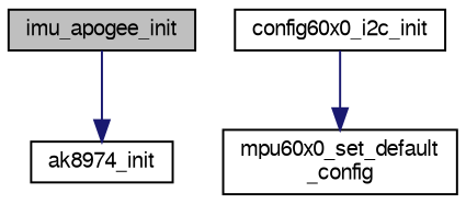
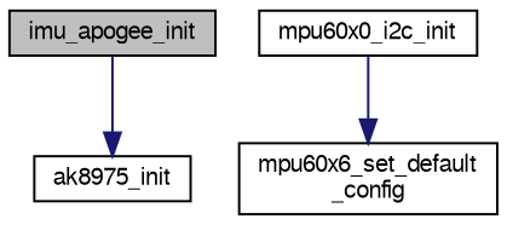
  digraph {
    rankdir=TB
    node [color=black fillcolor=white fontname=FreeSans fontsize=10 shape=record style=filled]
    edge [color=midnightblue fontname=FreeSans fontsize=10 labelfontname=FreeSans labelfontsize=10 style=solid]
    n1 [fillcolor=grey75 fontcolor=black height=0.2 label=imu_apogee_init width=0.4]
-   n2 [height=0.2 label=ak8974_init width=0.4]
-   n3 [height=0.2 label=config60x0_i2c_init width=0.4]
-   n4 [height=0.2 label="mpu60x0_set_default\l_config" width=0.4]
+   n2 [height=0.2 label=ak8975_init width=0.4]
+   n3 [height=0.2 label=mpu60x0_i2c_init width=0.4]
+   n4 [height=0.2 label="mpu60x6_set_default\l_config" width=0.4]
    n1 -> n2
    n3 -> n4
  }
